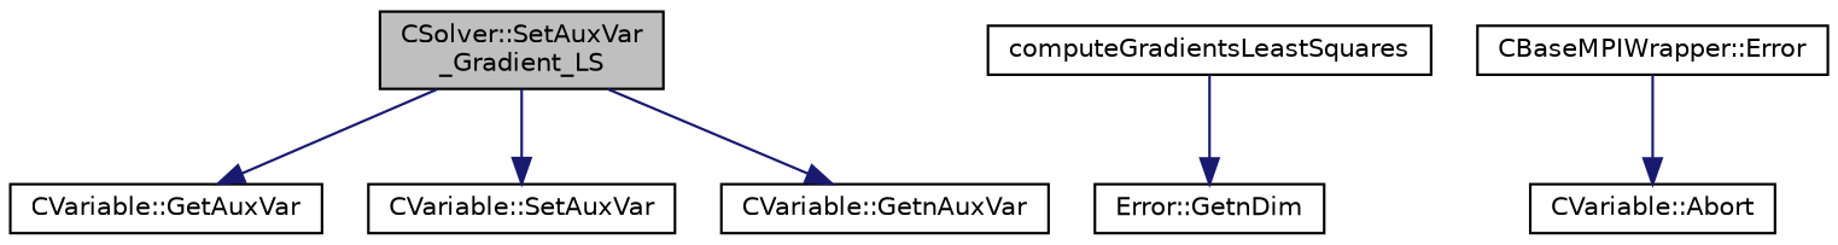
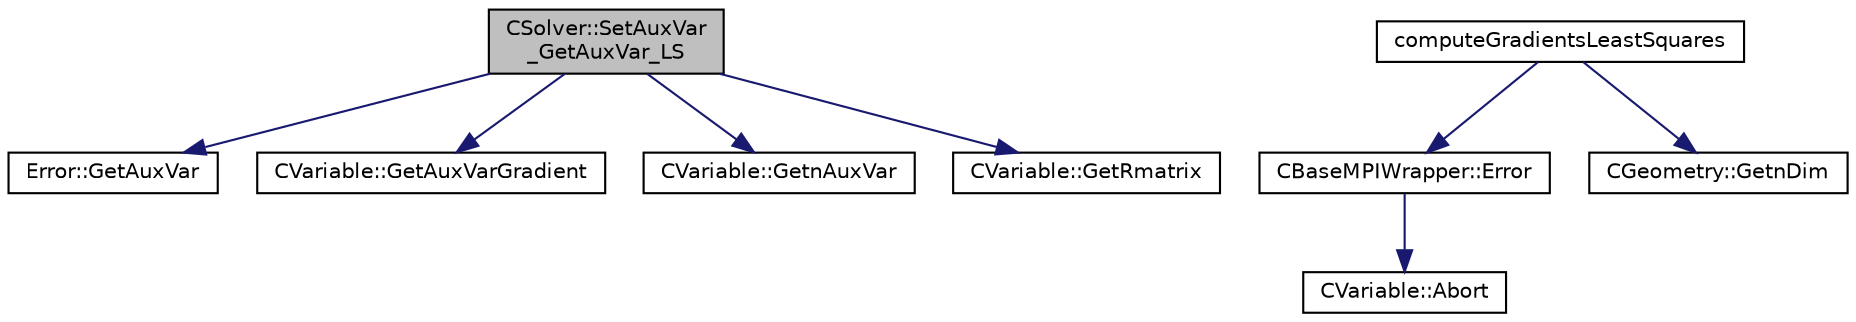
  digraph {
    rankdir=TB
    node [color=black fillcolor=white fontname=Helvetica fontsize=10 shape=record style=filled]
    edge [color=midnightblue fontname=Helvetica fontsize=10 labelfontname=Helvetica labelfontsize=10 style=solid]
-   n1 [fillcolor=grey75 fontcolor=black height=0.2 label="CSolver::SetAuxVar\l_Gradient_LS" width=0.4]
-   n2 [height=0.2 label="CVariable::GetAuxVar" width=0.4]
-   n3 [height=0.2 label="CVariable::SetAuxVar" width=0.4]
+   n1 [fillcolor=grey75 fontcolor=black height=0.2 label="CSolver::SetAuxVar\l_GetAuxVar_LS" width=0.4]
+   n2 [height=0.2 label="Error::GetAuxVar" width=0.4]
+   n3 [height=0.2 label="CVariable::GetAuxVarGradient" width=0.4]
    n4 [height=0.2 label="CVariable::GetnAuxVar" width=0.4]
+   n5 [height=0.2 label="CVariable::GetRmatrix" width=0.4]
    n6 [height=0.2 label=computeGradientsLeastSquares width=0.4]
    n7 [height=0.2 label="CBaseMPIWrapper::Error" width=0.4]
-   n8 [height=0.2 label="Error::GetnDim" width=0.4]
+   n8 [height=0.2 label="CGeometry::GetnDim" width=0.4]
    n9 [height=0.2 label="CVariable::Abort" width=0.4]
    n1 -> n2
    n1 -> n3
    n1 -> n4
+   n1 -> n5
+   n6 -> n7
    n6 -> n8
    n7 -> n9
  }
